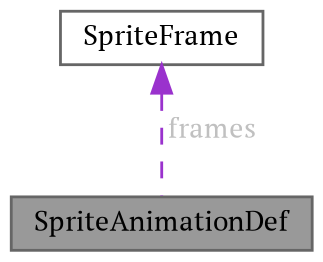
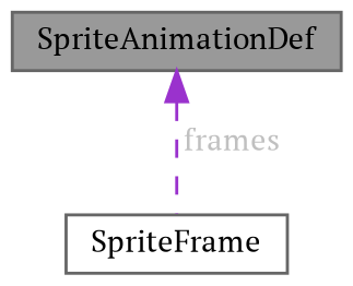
  digraph {
    fontname="PT Serif"
    node [color=gray40 fontname="PT Serif" fontsize=10 shape=box style=filled]
    n1 [fillcolor=grey60 fontcolor=black height=0.2 label=SpriteAnimationDef width=0.4]
    n2 [fillcolor=white height=0.2 label=SpriteFrame width=0.4]
-   n2 -> n1 [color=darkorchid3 dir=back fontcolor=grey fontname="PT Serif" fontsize=10 label=" frames" labelfontname=Helvetica labelfontsize=10 style=dashed]
+   n1 -> n2 [color=darkorchid3 dir=back fontcolor=grey fontname="PT Serif" fontsize=10 label=" frames" labelfontname=Helvetica labelfontsize=10 style=dashed]
  }
